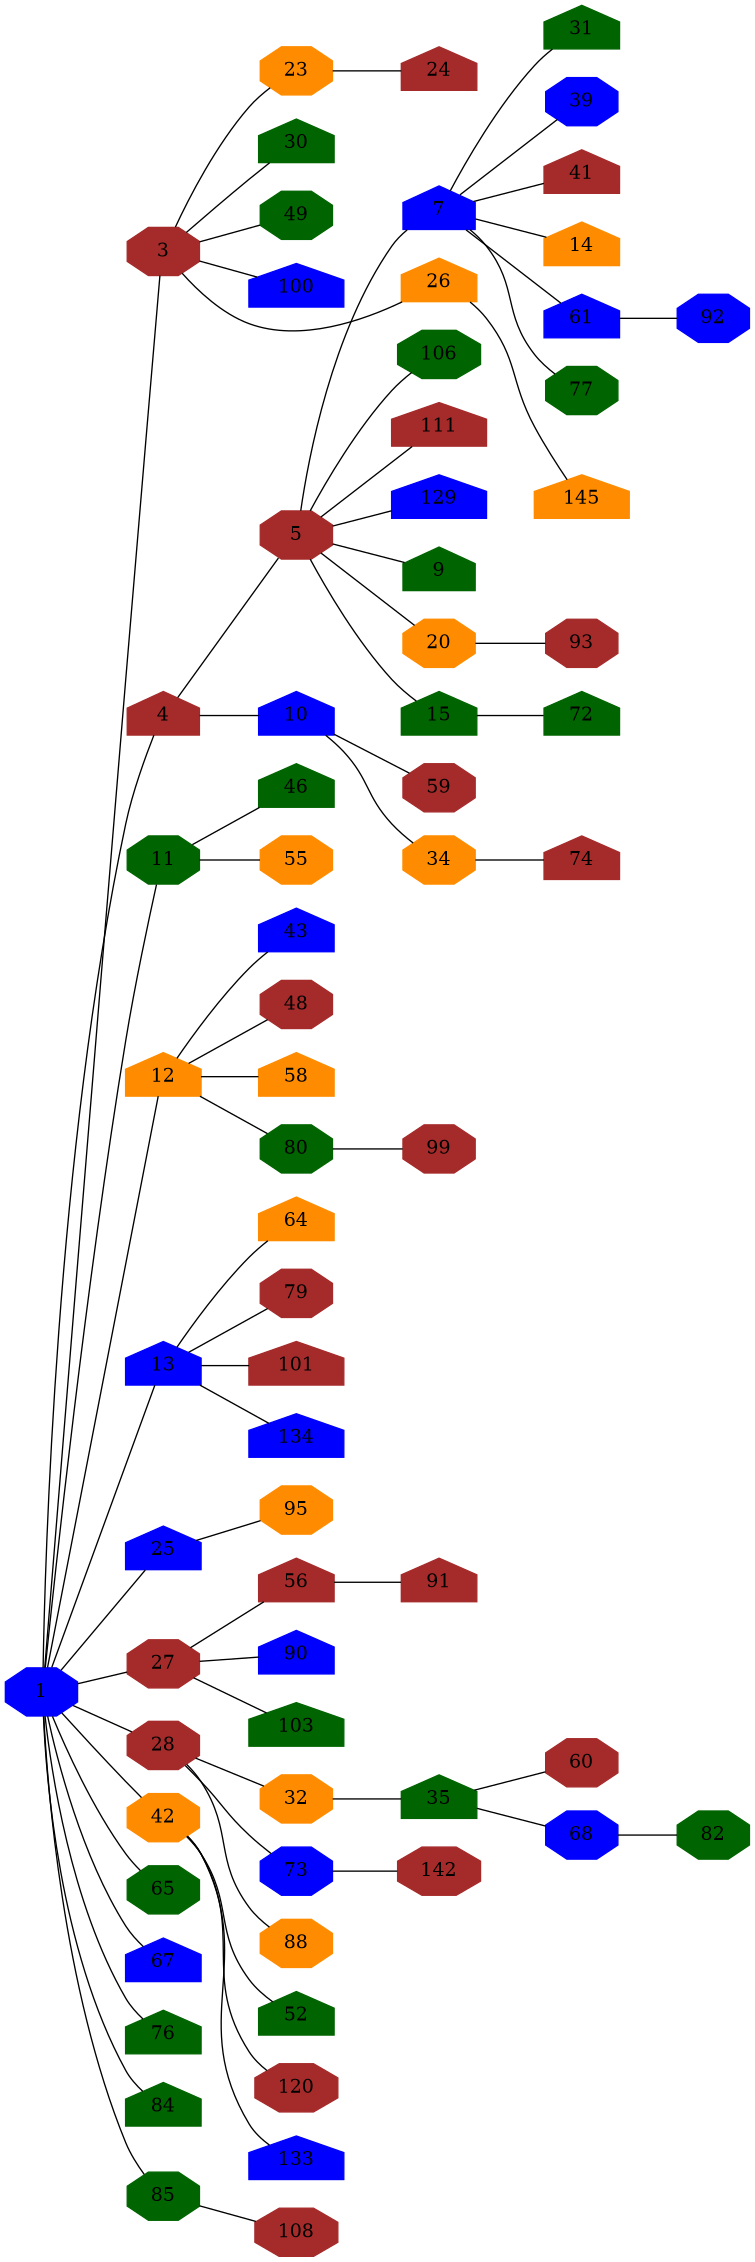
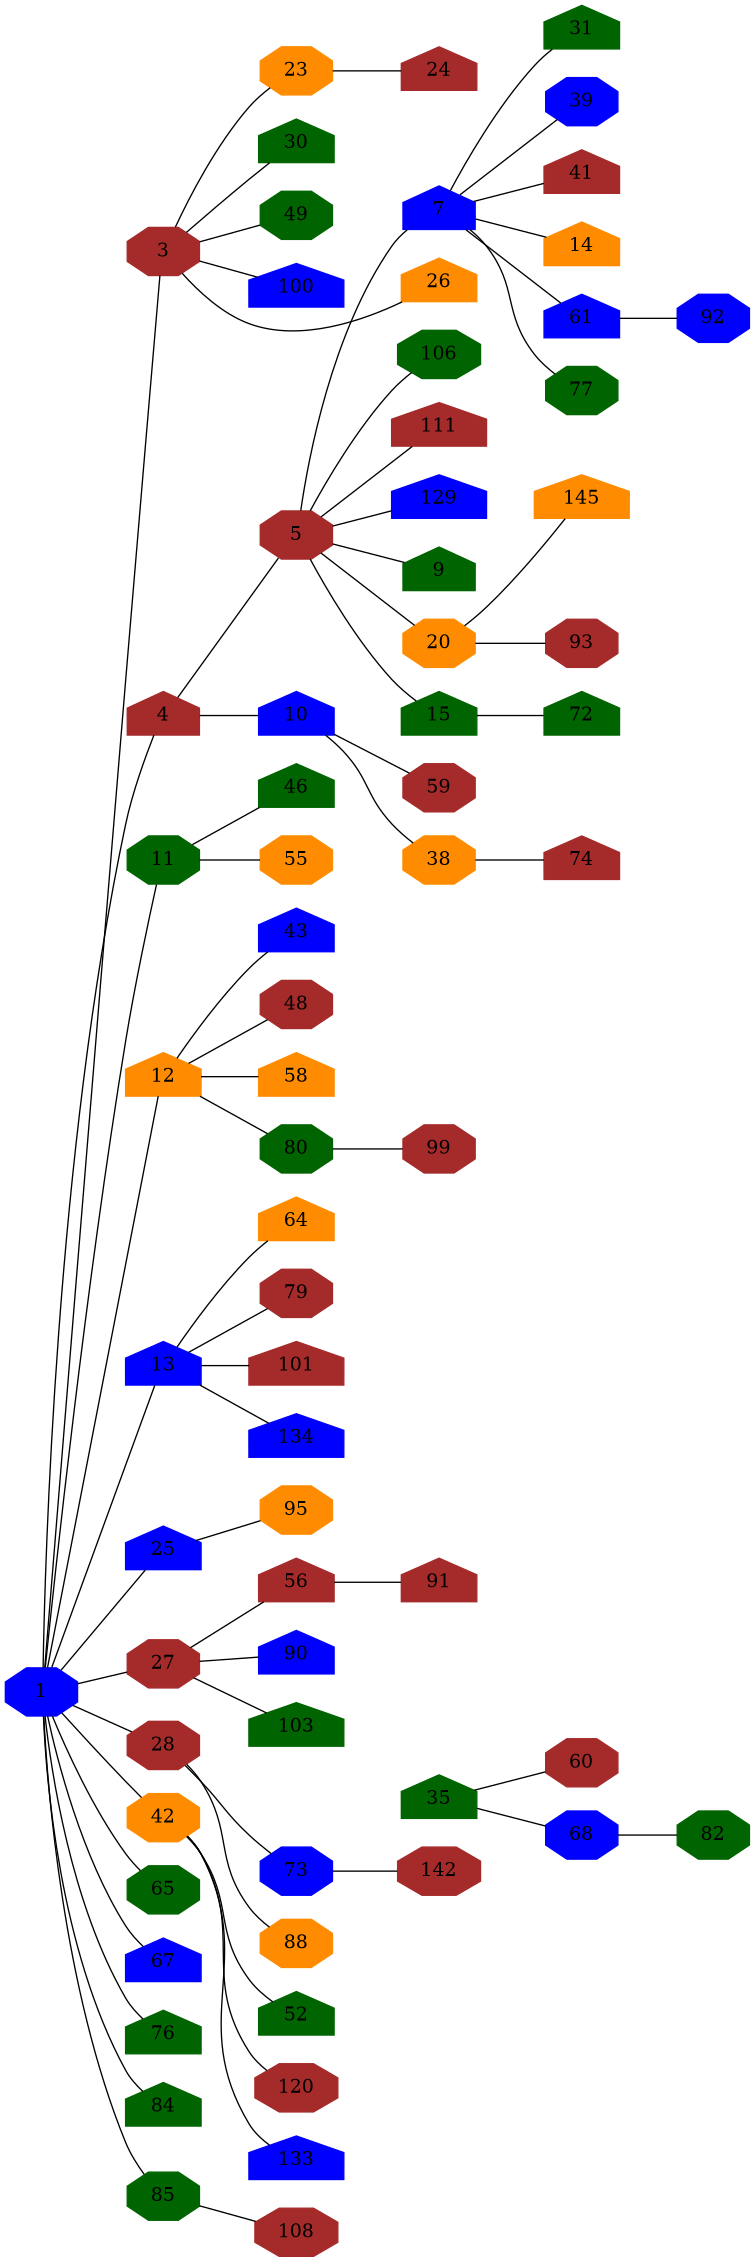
  graph {
    rankdir=LR
    node [color=brown shape=house style=filled]
    1 [color=blue shape=octagon super="+2"]
    3 [shape=octagon super="+8+16"]
    4 [super="+38"]
    11 [color=darkgreen shape=octagon super="+33"]
    12 [color=darkorange super="+18"]
    13 [color=blue super="+36+14"]
    25 [color=blue super="+70"]
    27 [shape=octagon super="+45"]
    28 [shape=octagon super="+57+51+44"]
    42 [color=darkorange shape=octagon super="+53+114+137"]
    65 [color=darkgreen shape=octagon]
    67 [color=blue super="+94"]
    76 [color=darkgreen super="+81"]
    84 [color=darkgreen]
    85 [color=darkgreen shape=octagon]
    23 [color=darkorange shape=octagon]
    26 [color=darkorange]
    30 [color=darkgreen]
    49 [color=darkgreen shape=octagon]
    100 [color=blue]
    5 [shape=octagon super="+6"]
    10 [color=blue super="+19"]
    46 [color=darkgreen]
    55 [color=darkorange shape=octagon super="+136+127"]
    43 [color=blue super="+144"]
    48 [shape=octagon super="+78"]
    58 [color=darkorange]
    80 [color=darkgreen shape=octagon super="+88"]
    64 [color=darkorange]
    79 [shape=octagon]
    101
    134 [color=blue]
    95 [color=darkorange shape=octagon super="+130"]
    56 [super="+110"]
    90 [color=blue]
    103 [color=darkgreen]
-   32 [color=darkorange shape=octagon]
    73 [color=blue shape=octagon super="+87+121+83"]
    n39 [color=darkorange label=88 shape=octagon]
    52 [color=darkgreen]
    120 [shape=octagon]
    133 [color=blue]
    108 [shape=octagon]
    24 [super="+29+96"]
    7 [color=blue super="+22+75+17"]
    9 [color=darkgreen super="+86"]
    15 [color=darkgreen super="+50+139+131"]
    20 [color=darkorange shape=octagon super="+40+62"]
    106 [color=darkgreen shape=octagon]
    111 [super="+115"]
    129 [color=blue]
-   34 [color=darkorange shape=octagon]
+   34 [color=darkorange shape=octagon label=38]
    59 [shape=octagon]
    31 [color=darkgreen]
    39 [color=blue shape=octagon]
    41 [super="+118+125"]
    n57 [color=darkorange label=14]
    61 [color=blue super="+104"]
    77 [color=darkgreen shape=octagon]
    72 [color=darkgreen]
    93 [shape=octagon super="+128"]
    n62 [color=darkorange label=145 super="+143+140"]
    92 [color=blue shape=octagon]
    74 [super="+123"]
    99 [shape=octagon]
    91
    35 [color=darkgreen super="+37+107"]
    142 [shape=octagon]
    60 [shape=octagon super="+97"]
    68 [color=blue shape=octagon super="+71"]
    82 [color=darkgreen shape=octagon]
    1 -- 3
    1 -- 4
    1 -- 11
    1 -- 12
    1 -- 13
    1 -- 25
    1 -- 27
    1 -- 28
    1 -- 42
    1 -- 65
    1 -- 67
    1 -- 76
    1 -- 84
    1 -- 85
    3 -- 23
    3 -- 26
    3 -- 30
    3 -- 49
    3 -- 100
    4 -- 5
    4 -- 10
    11 -- 46
    11 -- 55
    12 -- 43
    12 -- 48
    12 -- 58
    12 -- 80
    13 -- 64
    13 -- 79
    13 -- 101
    13 -- 134
    25 -- 95
    27 -- 56
    27 -- 90
    27 -- 103
-   28 -- 32
    28 -- 73
    28 -- n39
    42 -- 52
    42 -- 120
    42 -- 133
    85 -- 108
    23 -- 24
    5 -- 7
    5 -- 9
    5 -- 15
    5 -- 20
    5 -- 106
    5 -- 111
    5 -- 129
    10 -- 34
    10 -- 59
    80 -- 99
    56 -- 91
-   32 -- 35
    73 -- 142
    7 -- 31
    7 -- 39
    7 -- 41
    7 -- n57
    7 -- 61
    7 -- 77
    15 -- 72
    20 -- 93
-   26 -- n62
+   20 -- n62
    34 -- 74
    61 -- 92
    35 -- 60
    35 -- 68
    68 -- 82
  }
